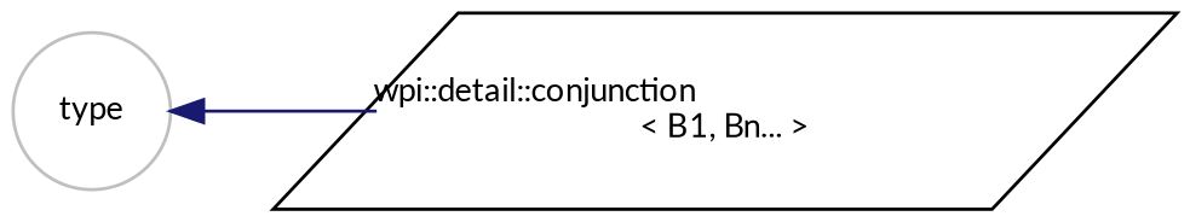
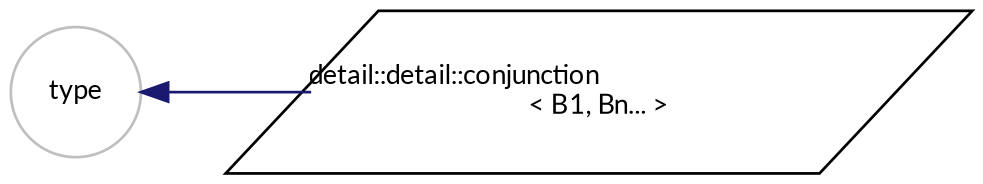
  digraph {
    rankdir=LR
    fontname=Lato
    node [fillcolor=white fontname=Lato fontsize=10 style=filled]
    n1 [color=grey75 height=0.2 label=type shape=circle width=0.4]
-   n2 [color=black height=0.2 label="wpi::detail::conjunction\l\< B1, Bn... \>" shape=parallelogram width=0.4]
+   n2 [color=black height=0.2 label="detail::detail::conjunction\l\< B1, Bn... \>" shape=parallelogram width=0.4]
    n1 -> n2 [color=midnightblue dir=back fontname=Lato fontsize=10 labelfontname=Helvetica labelfontsize=10 style=solid]
  }
